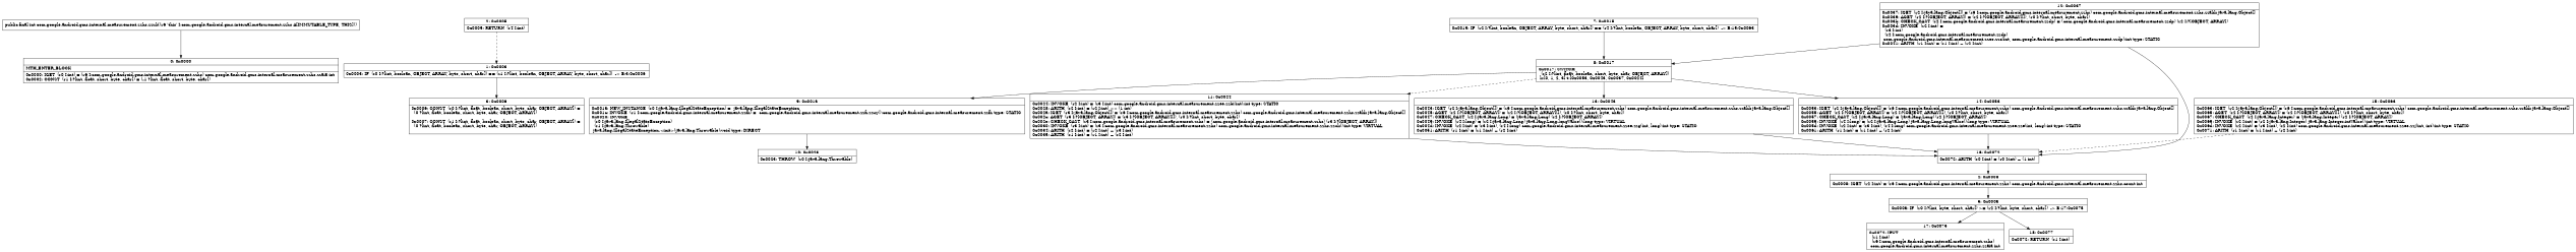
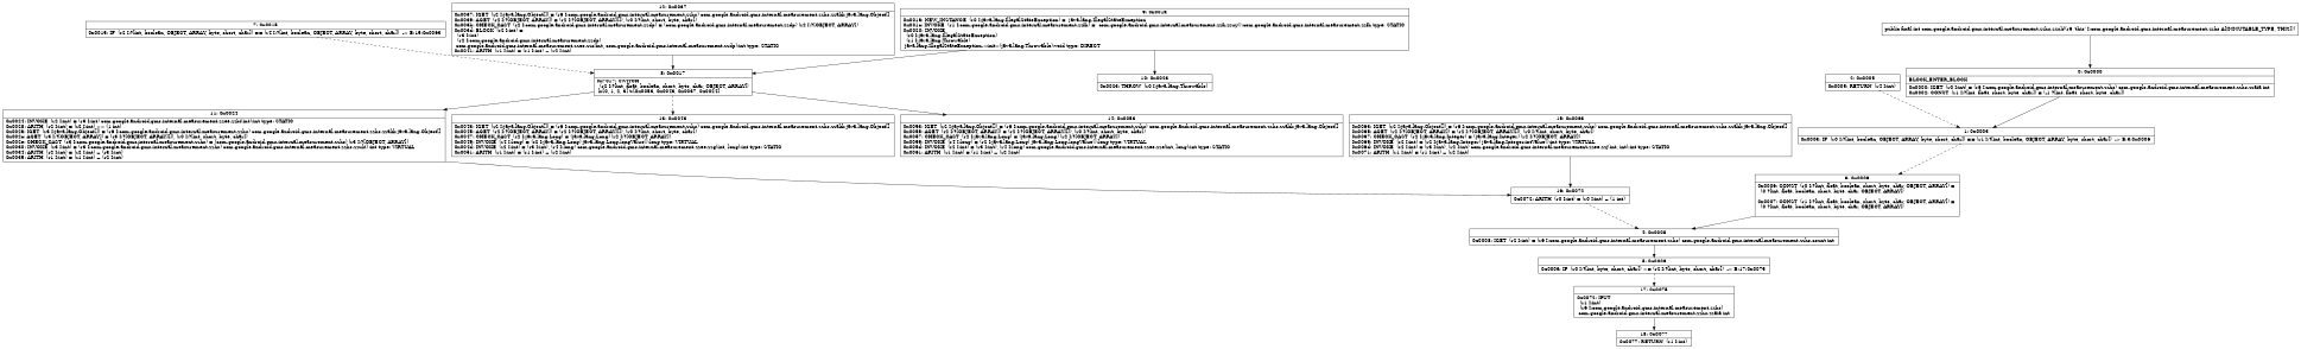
  digraph {
    node [shape=record]
-   n1 [label="{0\:\ 0x0000|MTH_ENTER_BLOCK\l|0x0000: IGET  (r0 I:int) = (r6 I:com.google.android.gms.internal.measurement.zzhs) com.google.android.gms.internal.measurement.zzhs.zzaia int \l0x0002: CONST  (r1 I:?[int, float, short, byte, char]) = (\-1 ?[int, float, short, byte, char]) \l}"]
+   n1 [label="{0\:\ 0x0000|BLOCK_ENTER_BLOCK\l|0x0000: IGET  (r0 I:int) = (r6 I:com.google.android.gms.internal.measurement.zzhs) com.google.android.gms.internal.measurement.zzhs.zzaia int \l0x0002: CONST  (r1 I:?[int, float, short, byte, char]) = (\-1 ?[int, float, short, byte, char]) \l}"]
    n2 [label="{1\:\ 0x0003|0x0003: IF  (r0 I:?[int, boolean, OBJECT, ARRAY, byte, short, char]) == (r1 I:?[int, boolean, OBJECT, ARRAY, byte, short, char])  \-\> B:3:0x0006 \l}"]
    n3 [label="{3\:\ 0x0006|0x0006: CONST  (r0 I:?[int, float, boolean, short, byte, char, OBJECT, ARRAY]) = \l  (0 ?[int, float, boolean, short, byte, char, OBJECT, ARRAY])\l \l0x0007: CONST  (r1 I:?[int, float, boolean, short, byte, char, OBJECT, ARRAY]) = \l  (0 ?[int, float, boolean, short, byte, char, OBJECT, ARRAY])\l \l}"]
    n4 [label="{2\:\ 0x0005|0x0005: RETURN  (r4 I:int) \l}"]
    n5 [label="{4\:\ 0x0008|0x0008: IGET  (r2 I:int) = (r6 I:com.google.android.gms.internal.measurement.zzhs) com.google.android.gms.internal.measurement.zzhs.count int \l}"]
    n6 [label="{5\:\ 0x000a|0x000a: IF  (r0 I:?[int, byte, short, char]) \>= (r2 I:?[int, byte, short, char])  \-\> B:17:0x0075 \l}"]
    n7 [label="{17\:\ 0x0075|0x0072: IPUT  \l  (r1 I:int)\l  (r6 I:com.google.android.gms.internal.measurement.zzhs)\l com.google.android.gms.internal.measurement.zzhs.zzaia int \l}"]
-   n8 [label="{18\:\ 0x0077|0x0072: RETURN  (r1 I:int) \l}"]
+   n8 [label="{18\:\ 0x0077|0x0077: RETURN  (r1 I:int) \l}"]
    n9 [label="{7\:\ 0x0015|0x0015: IF  (r2 I:?[int, boolean, OBJECT, ARRAY, byte, short, char]) == (r4 I:?[int, boolean, OBJECT, ARRAY, byte, short, char])  \-\> B:15:0x0063 \l}"]
-   n10 [label="{8\:\ 0x0017|0x0017: SWITCH  \l  (r2 I:?[int, float, boolean, short, byte, char, OBJECT, ARRAY])\l k:[0, 1, 2, 3] t:[0x0053, 0x0043, 0x0037, 0x0024] \l}"]
+   n10 [label="{8\:\ 0x0017|0x7017: SWITCH  \l  (r2 I:?[int, float, boolean, short, byte, char, OBJECT, ARRAY])\l k:[0, 1, 2, 3] t:[0x0053, 0x0043, 0x0037, 0x0024] \l}"]
    n11 [label="{9\:\ 0x001a|0x001a: NEW_INSTANCE  (r0 I:java.lang.IllegalStateException) =  java.lang.IllegalStateException \l0x001c: INVOKE  (r1 I:com.google.android.gms.internal.measurement.zzfh) =  com.google.android.gms.internal.measurement.zzfi.zzuy():com.google.android.gms.internal.measurement.zzfh type: STATIC \l0x0020: INVOKE  \l  (r0 I:java.lang.IllegalStateException)\l  (r1 I:java.lang.Throwable)\l java.lang.IllegalStateException.\<init\>(java.lang.Throwable):void type: DIRECT \l}"]
    n12 [label="{11\:\ 0x0024|0x0024: INVOKE  (r2 I:int) = (r3 I:int) com.google.android.gms.internal.measurement.zzee.zzbi(int):int type: STATIC \l0x0028: ARITH  (r2 I:int) = (r2 I:int) \<\< (1 int) \l0x002a: IGET  (r3 I:java.lang.Object[]) = (r6 I:com.google.android.gms.internal.measurement.zzhs) com.google.android.gms.internal.measurement.zzhs.zzakk java.lang.Object[] \l0x002c: AGET  (r3 I:?[OBJECT, ARRAY]) = (r3 I:?[OBJECT, ARRAY][]), (r0 I:?[int, short, byte, char]) \l0x002e: CHECK_CAST  (r3 I:com.google.android.gms.internal.measurement.zzhs) = (com.google.android.gms.internal.measurement.zzhs) (r3 I:?[OBJECT, ARRAY]) \l0x0030: INVOKE  (r3 I:int) = (r3 I:com.google.android.gms.internal.measurement.zzhs) com.google.android.gms.internal.measurement.zzhs.zzuk():int type: VIRTUAL \l0x0034: ARITH  (r2 I:int) = (r2 I:int) + (r3 I:int) \l0x0035: ARITH  (r1 I:int) = (r1 I:int) + (r2 I:int) \l}"]
    n13 [label="{13\:\ 0x0043|0x0043: IGET  (r2 I:java.lang.Object[]) = (r6 I:com.google.android.gms.internal.measurement.zzhs) com.google.android.gms.internal.measurement.zzhs.zzakk java.lang.Object[] \l0x0045: AGET  (r2 I:?[OBJECT, ARRAY]) = (r2 I:?[OBJECT, ARRAY][]), (r0 I:?[int, short, byte, char]) \l0x0047: CHECK_CAST  (r2 I:java.lang.Long) = (java.lang.Long) (r2 I:?[OBJECT, ARRAY]) \l0x0049: INVOKE  (r4 I:long) = (r2 I:java.lang.Long) java.lang.Long.longValue():long type: VIRTUAL \l0x004d: INVOKE  (r2 I:int) = (r3 I:int), (r4 I:long) com.google.android.gms.internal.measurement.zzee.zzg(int, long):int type: STATIC \l0x0051: ARITH  (r1 I:int) = (r1 I:int) + (r2 I:int) \l}"]
    n14 [label="{14\:\ 0x0053|0x0053: IGET  (r2 I:java.lang.Object[]) = (r6 I:com.google.android.gms.internal.measurement.zzhs) com.google.android.gms.internal.measurement.zzhs.zzakk java.lang.Object[] \l0x0055: AGET  (r2 I:?[OBJECT, ARRAY]) = (r2 I:?[OBJECT, ARRAY][]), (r0 I:?[int, short, byte, char]) \l0x0057: CHECK_CAST  (r2 I:java.lang.Long) = (java.lang.Long) (r2 I:?[OBJECT, ARRAY]) \l0x0059: INVOKE  (r4 I:long) = (r2 I:java.lang.Long) java.lang.Long.longValue():long type: VIRTUAL \l0x005d: INVOKE  (r2 I:int) = (r3 I:int), (r4 I:long) com.google.android.gms.internal.measurement.zzee.zze(int, long):int type: STATIC \l0x0061: ARITH  (r1 I:int) = (r1 I:int) + (r2 I:int) \l}"]
    n15 [label="{15\:\ 0x0063|0x0063: IGET  (r2 I:java.lang.Object[]) = (r6 I:com.google.android.gms.internal.measurement.zzhs) com.google.android.gms.internal.measurement.zzhs.zzakk java.lang.Object[] \l0x0065: AGET  (r2 I:?[OBJECT, ARRAY]) = (r2 I:?[OBJECT, ARRAY][]), (r0 I:?[int, short, byte, char]) \l0x0067: CHECK_CAST  (r2 I:java.lang.Integer) = (java.lang.Integer) (r2 I:?[OBJECT, ARRAY]) \l0x0069: INVOKE  (r2 I:int) = (r2 I:java.lang.Integer) java.lang.Integer.intValue():int type: VIRTUAL \l0x006d: INVOKE  (r2 I:int) = (r3 I:int), (r2 I:int) com.google.android.gms.internal.measurement.zzee.zzj(int, int):int type: STATIC \l0x0071: ARITH  (r1 I:int) = (r1 I:int) + (r2 I:int) \l}"]
    n16 [label="{16\:\ 0x0072|0x0072: ARITH  (r0 I:int) = (r0 I:int) + (1 int) \l}"]
    n17 [label="{10\:\ 0x0023|0x0023: THROW  (r0 I:java.lang.Throwable) \l}"]
-   n18 [label="{12\:\ 0x0037|0x0037: IGET  (r2 I:java.lang.Object[]) = (r6 I:com.google.android.gms.internal.measurement.zzhs) com.google.android.gms.internal.measurement.zzhs.zzakk java.lang.Object[] \l0x0039: AGET  (r2 I:?[OBJECT, ARRAY]) = (r2 I:?[OBJECT, ARRAY][]), (r0 I:?[int, short, byte, char]) \l0x003b: CHECK_CAST  (r2 I:com.google.android.gms.internal.measurement.zzdp) = (com.google.android.gms.internal.measurement.zzdp) (r2 I:?[OBJECT, ARRAY]) \l0x003d: INVOKE  (r2 I:int) = \l  (r3 I:int)\l  (r2 I:com.google.android.gms.internal.measurement.zzdp)\l com.google.android.gms.internal.measurement.zzee.zzc(int, com.google.android.gms.internal.measurement.zzdp):int type: STATIC \l0x0041: ARITH  (r1 I:int) = (r1 I:int) + (r2 I:int) \l}"]
+   n18 [label="{12\:\ 0x0037|0x0037: IGET  (r2 I:java.lang.Object[]) = (r6 I:com.google.android.gms.internal.measurement.zzhs) com.google.android.gms.internal.measurement.zzhs.zzakk java.lang.Object[] \l0x0039: AGET  (r2 I:?[OBJECT, ARRAY]) = (r2 I:?[OBJECT, ARRAY][]), (r0 I:?[int, short, byte, char]) \l0x003b: CHECK_CAST  (r2 I:com.google.android.gms.internal.measurement.zzdp) = (com.google.android.gms.internal.measurement.zzdp) (r2 I:?[OBJECT, ARRAY]) \l0x003d: BLOCK  (r2 I:int) = \l  (r3 I:int)\l  (r2 I:com.google.android.gms.internal.measurement.zzdp)\l com.google.android.gms.internal.measurement.zzee.zzc(int, com.google.android.gms.internal.measurement.zzdp):int type: STATIC \l0x0041: ARITH  (r1 I:int) = (r1 I:int) + (r2 I:int) \l}"]
    n19 [label="{public final int com.google.android.gms.internal.measurement.zzhs.zzuk((r6 'this' I:com.google.android.gms.internal.measurement.zzhs A[IMMUTABLE_TYPE, THIS])) }"]
-   n2 -> n3
+   n1 -> n2
+   n2 -> n3 [style=dashed]
+   n3 -> n5
    n4 -> n2 [style=dashed]
    n5 -> n6
-   n6 -> n7
-   n6 -> n8
-   n9 -> n10 [style=solid]
-   n10 -> n11
-   n10 -> n12 [style=dashed]
-   n10 -> n13
+   n6 -> n7 [style=dashed]
+   n7 -> n8
+   n9 -> n10 [style=dashed]
+   n11 -> n10
+   n10 -> n12
+   n10 -> n13 [style=dashed]
    n10 -> n14
    n11 -> n17
    n12 -> n16
-   n13 -> n16
-   n14 -> n16
-   n15 -> n16 [style=dashed]
-   n16 -> n5
+   n15 -> n16
+   n16 -> n5 [style=dashed]
    n18 -> n10
-   n18 -> n16
    n19 -> n1
  }
